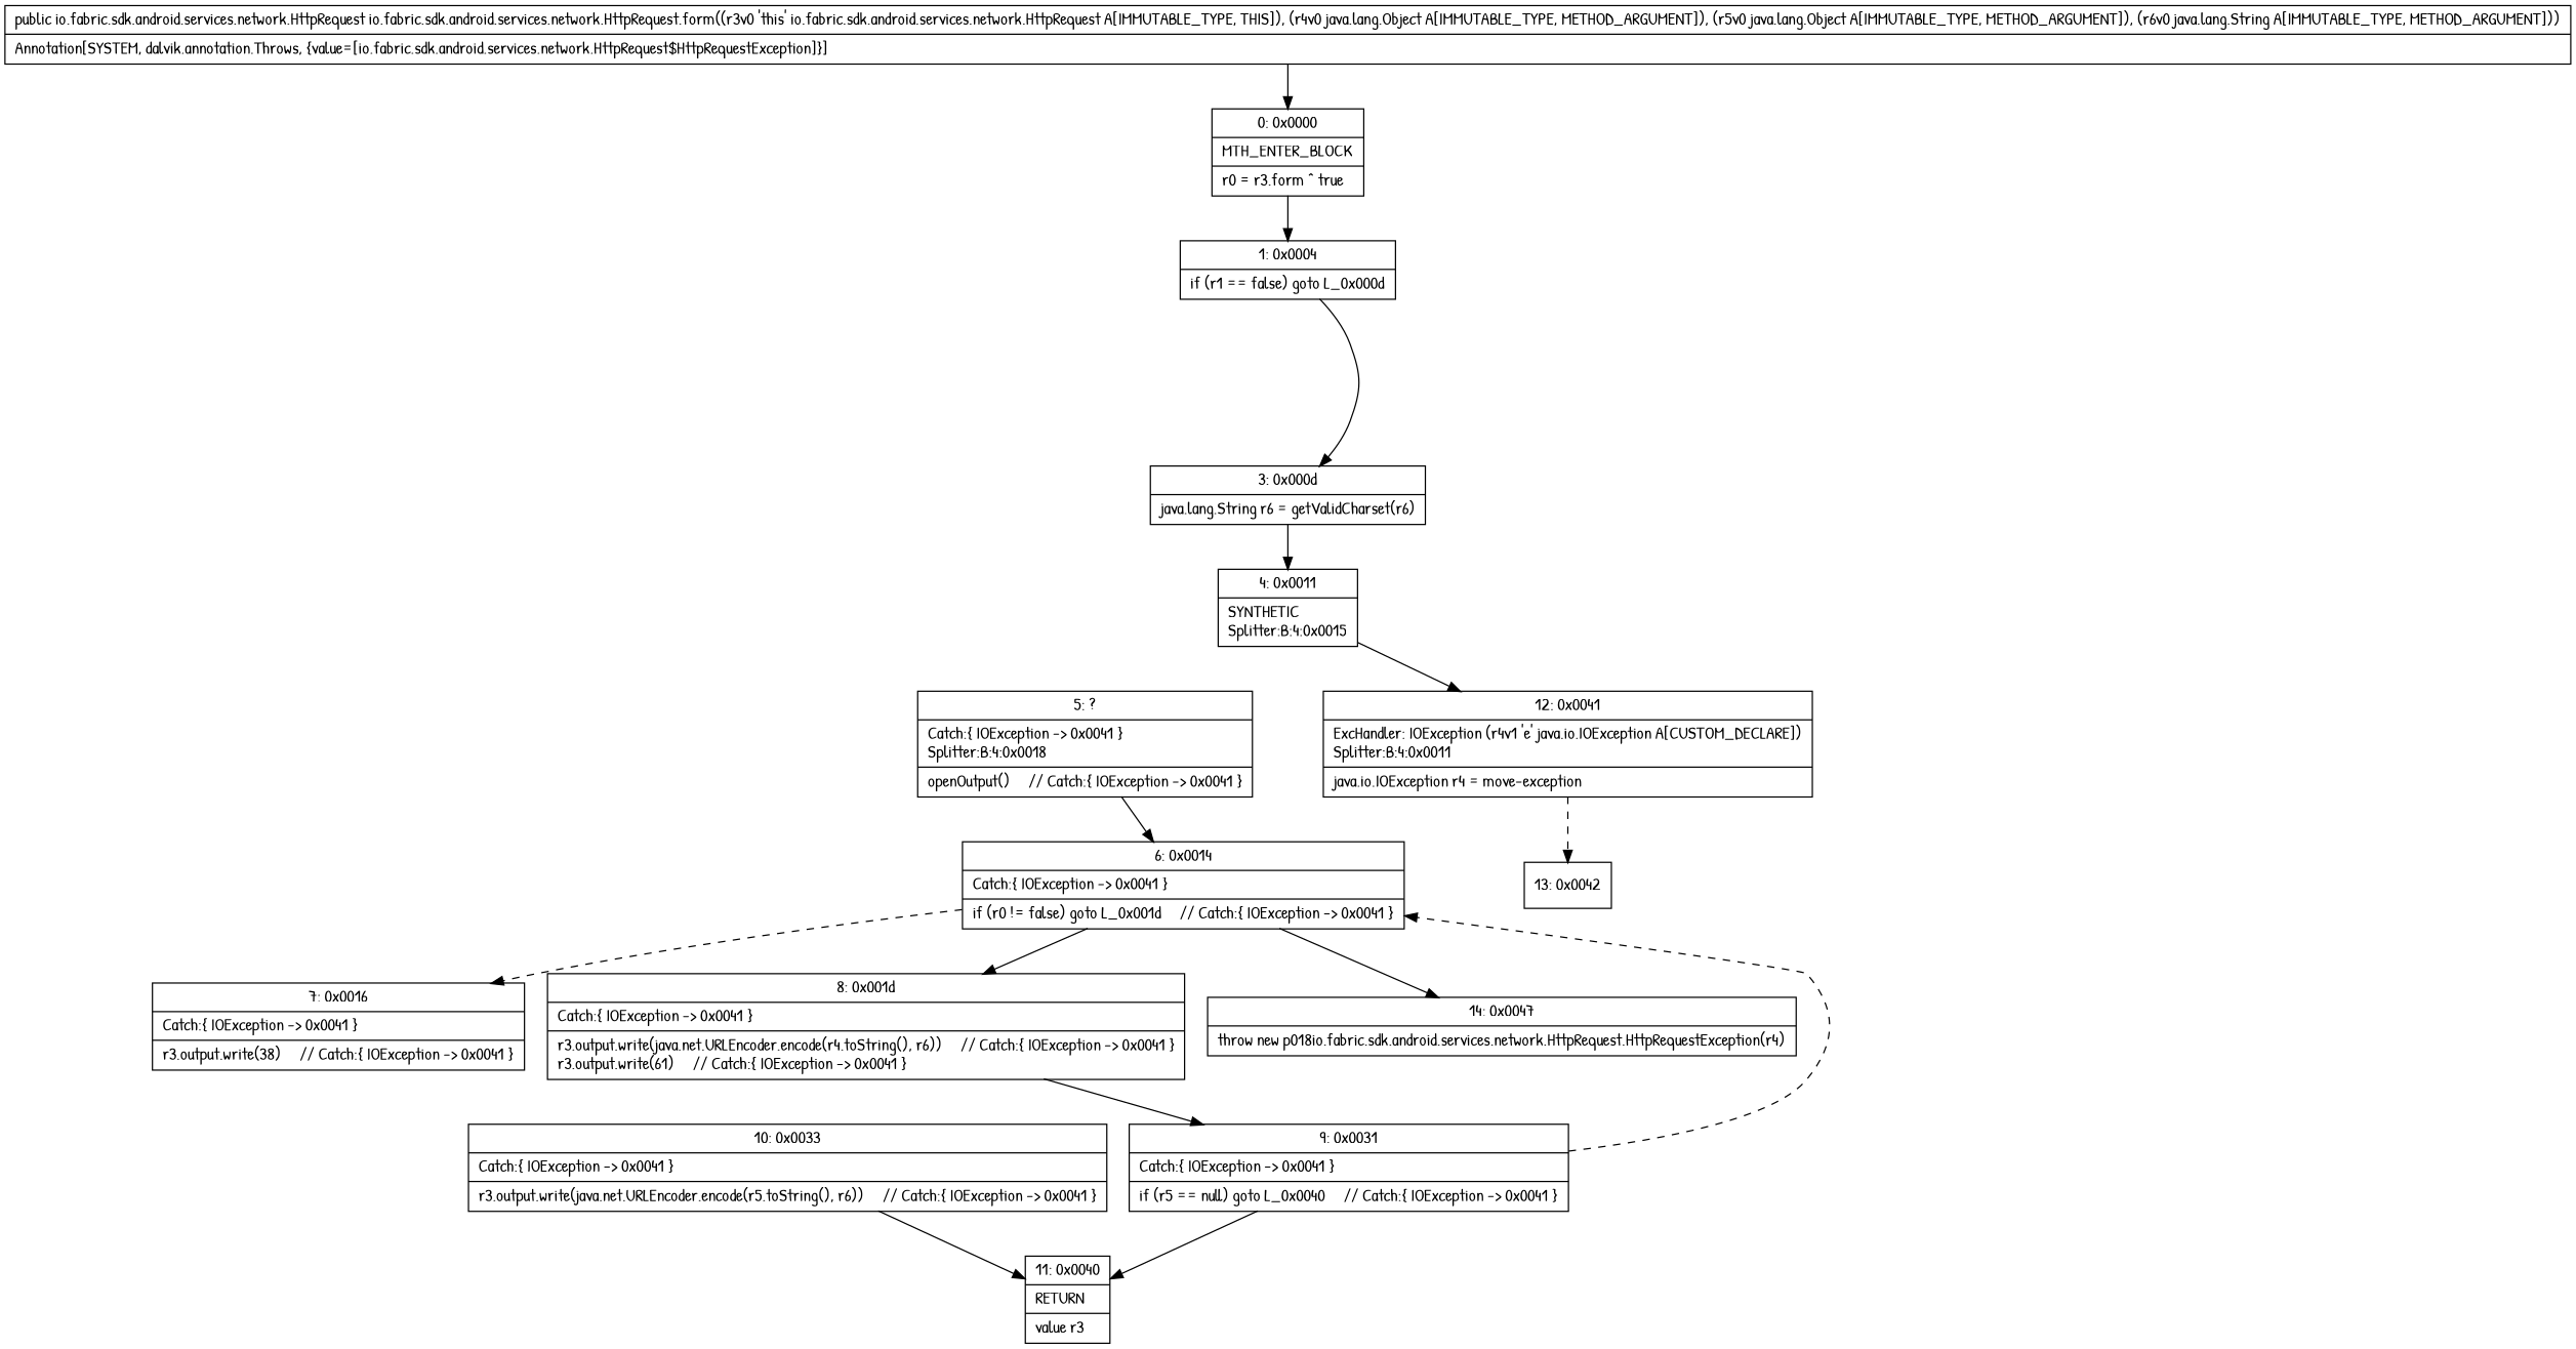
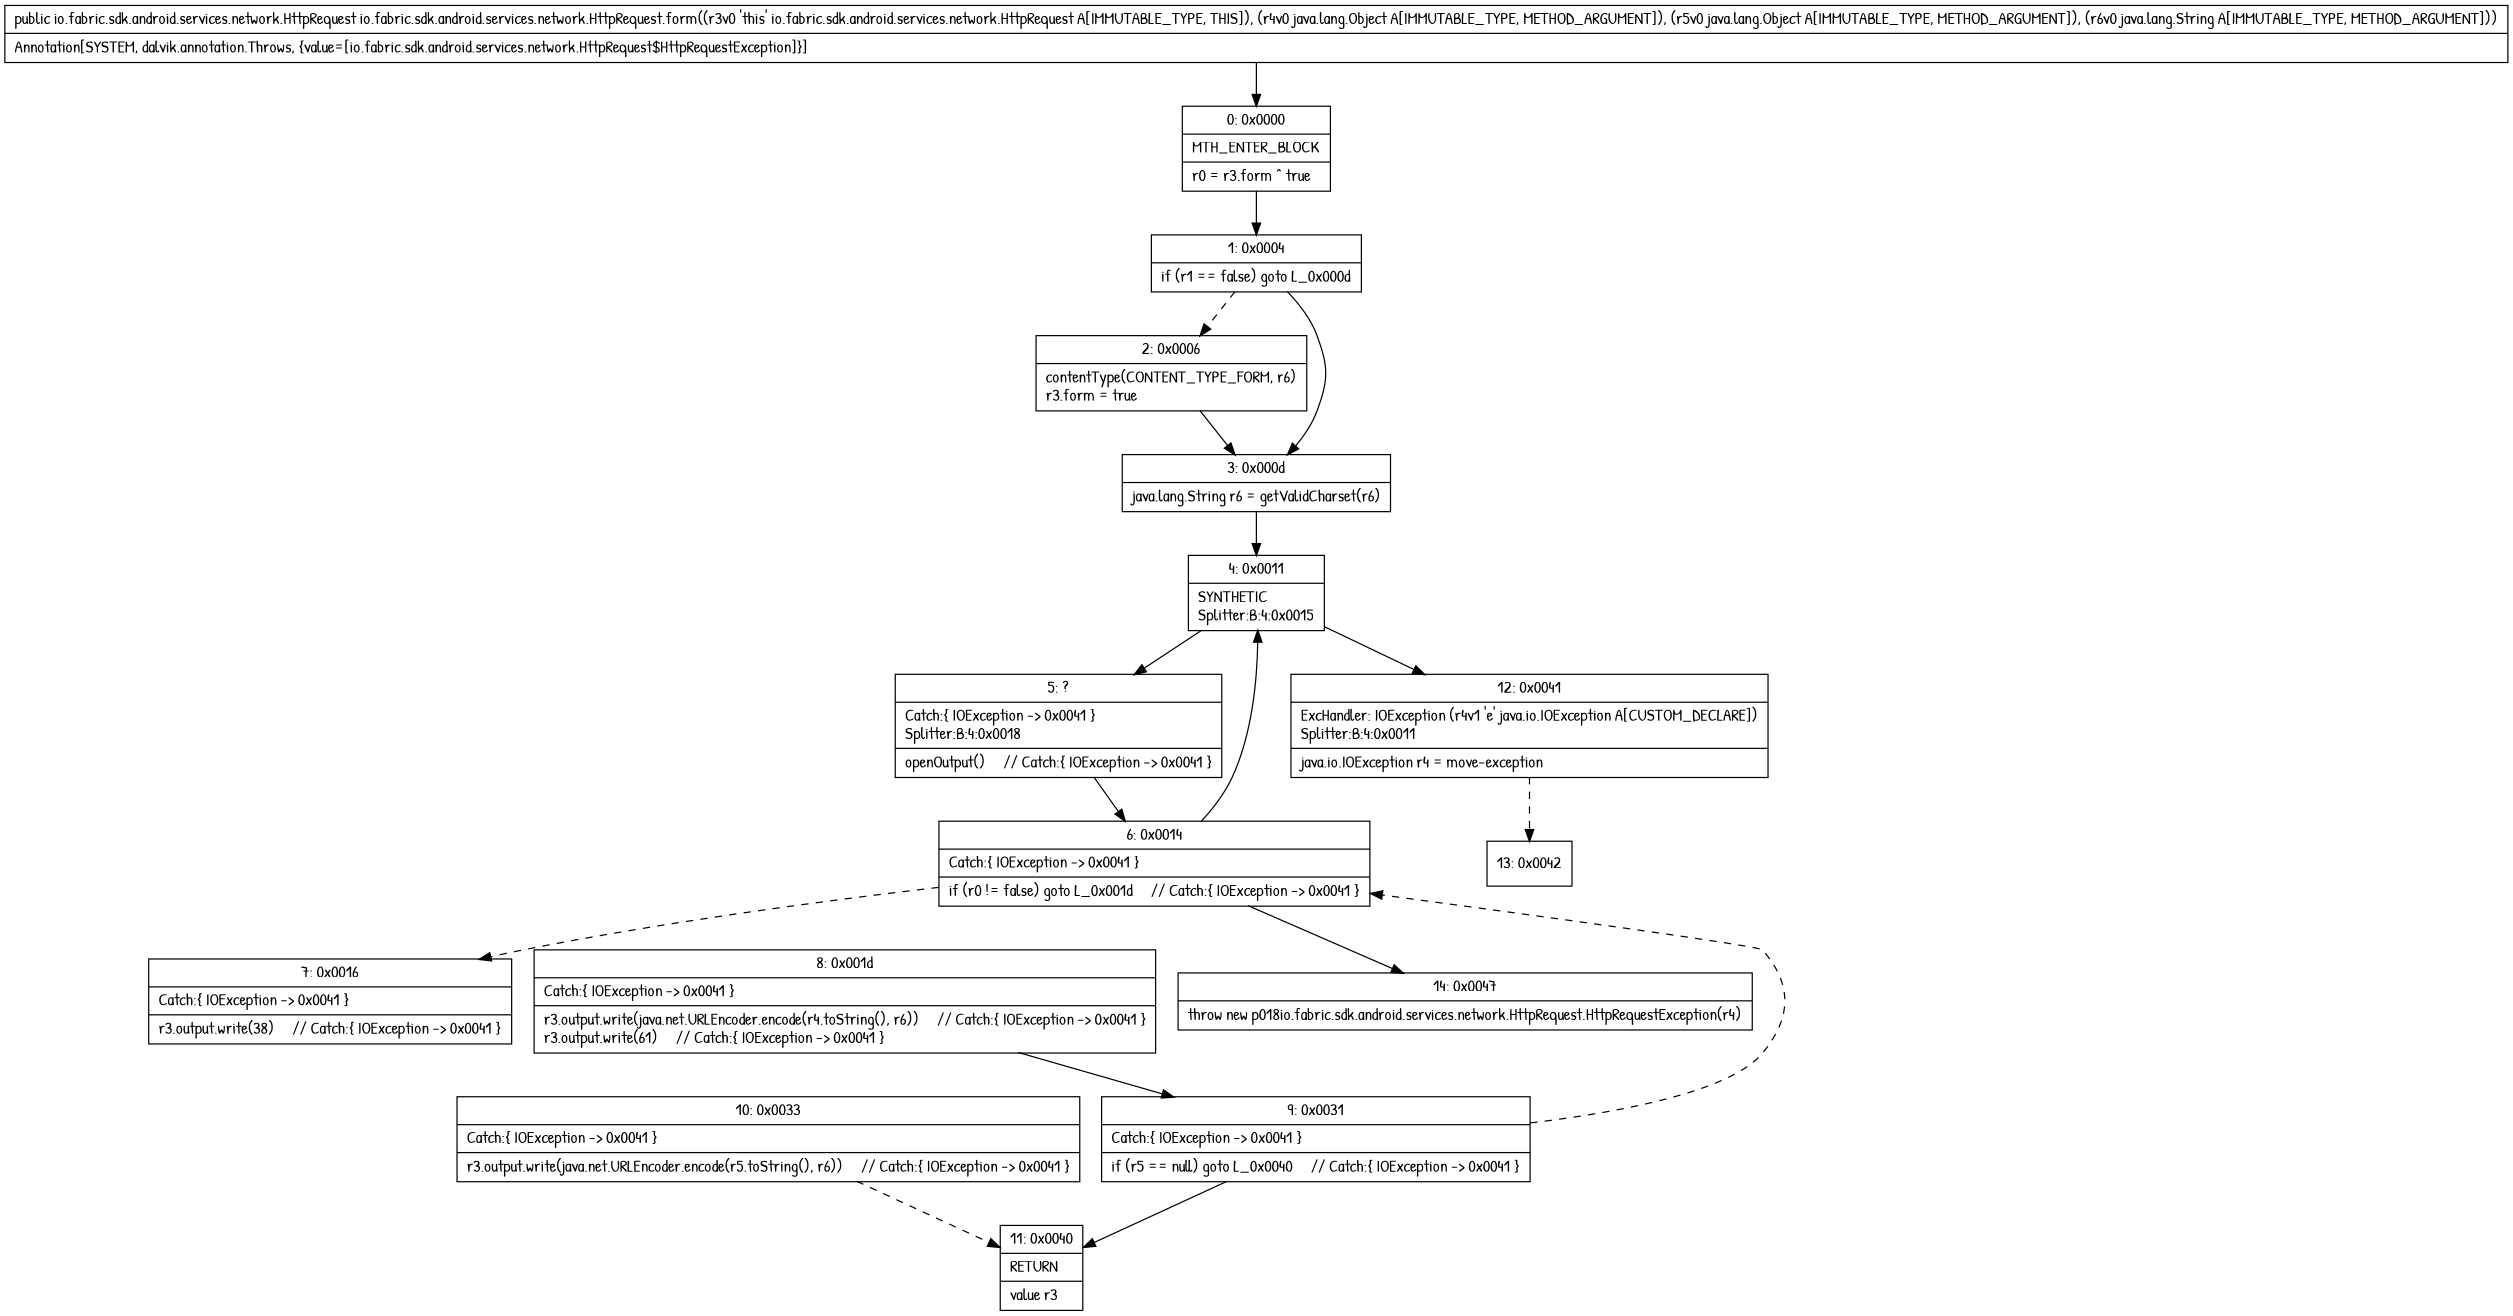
  digraph {
    fontname="Patrick Hand"
    node [fontname="Patrick Hand" shape=record]
    edge [fontname="Patrick Hand"]
    n1 [label="{0\:\ 0x0000|MTH_ENTER_BLOCK\l|r0 = r3.form ^ true\l}"]
    n2 [label="{1\:\ 0x0004|if (r1 == false) goto L_0x000d\l}"]
+   n3 [label="{2\:\ 0x0006|contentType(CONTENT_TYPE_FORM, r6)\lr3.form = true\l}"]
    n4 [label="{3\:\ 0x000d|java.lang.String r6 = getValidCharset(r6)\l}"]
    n5 [label="{4\:\ 0x0011|SYNTHETIC\lSplitter:B:4:0x0015\l}"]
    n6 [label="{5\:\ ?|Catch:\{ IOException \-\> 0x0041 \}\lSplitter:B:4:0x0018\l|openOutput()     \/\/ Catch:\{ IOException \-\> 0x0041 \}\l}"]
    n7 [label="{12\:\ 0x0041|ExcHandler: IOException (r4v1 'e' java.io.IOException A[CUSTOM_DECLARE])\lSplitter:B:4:0x0011\l|java.io.IOException r4 = move\-exception\l}"]
    n8 [label="{6\:\ 0x0014|Catch:\{ IOException \-\> 0x0041 \}\l|if (r0 != false) goto L_0x001d     \/\/ Catch:\{ IOException \-\> 0x0041 \}\l}"]
    n9 [label="{13\:\ 0x0042}"]
    n10 [label="{7\:\ 0x0016|Catch:\{ IOException \-\> 0x0041 \}\l|r3.output.write(38)     \/\/ Catch:\{ IOException \-\> 0x0041 \}\l}"]
    n11 [label="{8\:\ 0x001d|Catch:\{ IOException \-\> 0x0041 \}\l|r3.output.write(java.net.URLEncoder.encode(r4.toString(), r6))     \/\/ Catch:\{ IOException \-\> 0x0041 \}\lr3.output.write(61)     \/\/ Catch:\{ IOException \-\> 0x0041 \}\l}"]
    n12 [label="{14\:\ 0x0047|throw new p018io.fabric.sdk.android.services.network.HttpRequest.HttpRequestException(r4)\l}"]
    n13 [label="{9\:\ 0x0031|Catch:\{ IOException \-\> 0x0041 \}\l|if (r5 == null) goto L_0x0040     \/\/ Catch:\{ IOException \-\> 0x0041 \}\l}"]
    n14 [label="{11\:\ 0x0040|RETURN\l|value r3\l}"]
    n15 [label="{10\:\ 0x0033|Catch:\{ IOException \-\> 0x0041 \}\l|r3.output.write(java.net.URLEncoder.encode(r5.toString(), r6))     \/\/ Catch:\{ IOException \-\> 0x0041 \}\l}"]
    n16 [label="{public io.fabric.sdk.android.services.network.HttpRequest io.fabric.sdk.android.services.network.HttpRequest.form((r3v0 'this' io.fabric.sdk.android.services.network.HttpRequest A[IMMUTABLE_TYPE, THIS]), (r4v0 java.lang.Object A[IMMUTABLE_TYPE, METHOD_ARGUMENT]), (r5v0 java.lang.Object A[IMMUTABLE_TYPE, METHOD_ARGUMENT]), (r6v0 java.lang.String A[IMMUTABLE_TYPE, METHOD_ARGUMENT]))  | Annotation[SYSTEM, dalvik.annotation.Throws, \{value=[io.fabric.sdk.android.services.network.HttpRequest$HttpRequestException]\}]\l}"]
    n1 -> n2
+   n2 -> n3 [style=dashed]
    n2 -> n4
+   n3 -> n4
    n4 -> n5
+   n5 -> n6
    n5 -> n7
    n6 -> n8
    n7 -> n9 [style=dashed]
    n8 -> n10 [style=dashed]
-   n8 -> n11
+   n8 -> n5
    n8 -> n12
    n11 -> n13
    n13 -> n8 [style=dashed]
    n13 -> n14
-   n15 -> n14
+   n15 -> n14 [style=dashed]
    n16 -> n1
  }
